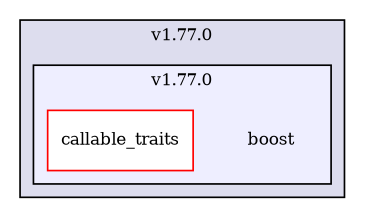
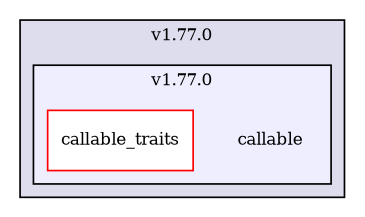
  digraph {
    compound=true
    fontname="DejaVu Serif"
    node [fontname="DejaVu Serif" fontsize=10]
-   n1 [label=boost shape=plaintext]
+   n1 [label=callable shape=plaintext]
    n2 [color=red fillcolor=white label=callable_traits shape=box style=filled]
    subgraph cluster_1 {
      bgcolor="#ddddee"
      fontsize=10
      label="v1.77.0"
      pencolor=black
      subgraph cluster_2 {
        bgcolor="#eeeeff"
        fontsize=10
        pencolor=black
        n1
        n2
      }
    }
  }
